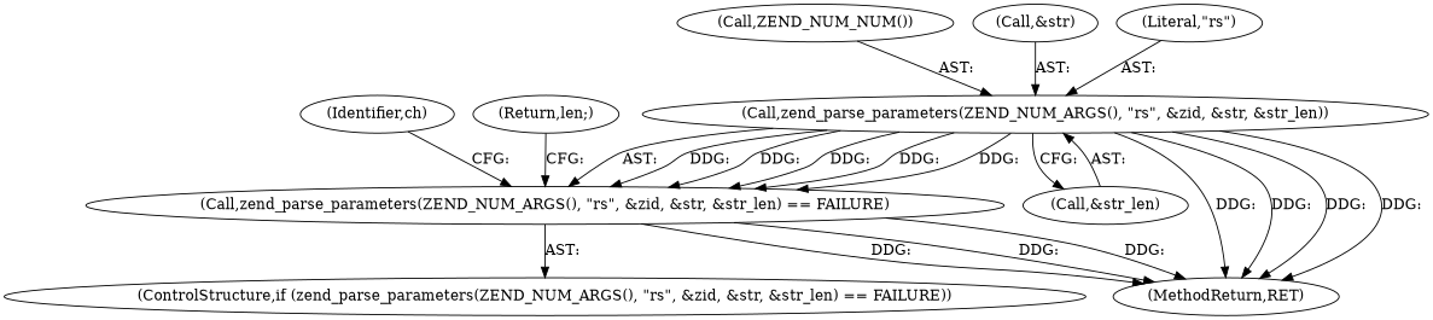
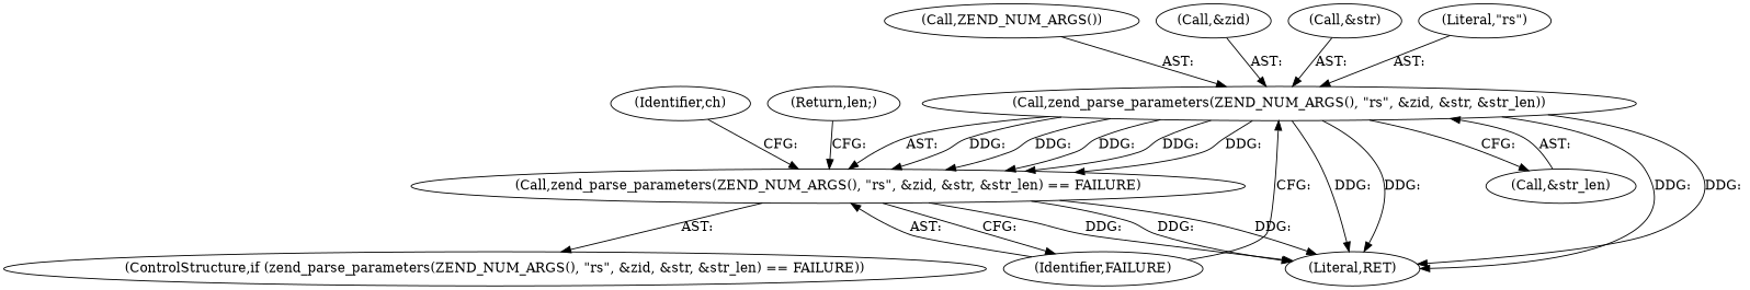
  digraph {
    n1 [label="(Call,zend_parse_parameters(ZEND_NUM_ARGS(), \"rs\", &zid, &str, &str_len))"]
    n2 [label="(Call,zend_parse_parameters(ZEND_NUM_ARGS(), \"rs\", &zid, &str, &str_len) == FAILURE)"]
    n3 [label="(Call,&str_len)"]
-   n4 [label="(MethodReturn,RET)"]
+   n4 [label="(Literal,RET)"]
    n5 [label="(ControlStructure,if (zend_parse_parameters(ZEND_NUM_ARGS(), \"rs\", &zid, &str, &str_len) == FAILURE))"]
+   n6 [label="(Identifier,FAILURE)"]
    n7 [label="(Identifier,ch)"]
-   n8 [label="(Call,ZEND_NUM_NUM())"]
+   n8 [label="(Call,ZEND_NUM_ARGS())"]
+   n9 [label="(Call,&zid)"]
    n10 [label="(Return,len;)"]
    n11 [label="(Call,&str)"]
    n12 [label="(Literal,\"rs\")"]
    n1 -> n2 [label="AST: "]
    n1 -> n2 [label="DDG: "]
    n1 -> n2 [label="DDG: "]
    n1 -> n2 [label="DDG: "]
    n1 -> n2 [label="DDG: "]
    n1 -> n2 [label="DDG: "]
    n1 -> n3 [label="CFG: "]
    n1 -> n4 [label="DDG: "]
    n1 -> n4 [label="DDG: "]
    n1 -> n4 [label="DDG: "]
    n1 -> n4 [label="DDG: "]
    n2 -> n4 [label="DDG: "]
    n2 -> n4 [label="DDG: "]
    n2 -> n4 [label="DDG: "]
    n2 -> n5 [label="AST: "]
+   n2 -> n6 [label="CFG: "]
    n3 -> n1 [label="AST: "]
+   n6 -> n1 [label="CFG: "]
+   n6 -> n2 [label="AST: "]
    n7 -> n2 [label="CFG: "]
    n8 -> n1 [label="AST: "]
+   n9 -> n1 [label="AST: "]
    n10 -> n2 [label="CFG: "]
    n11 -> n1 [label="AST: "]
    n12 -> n1 [label="AST: "]
  }
